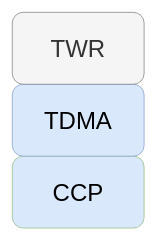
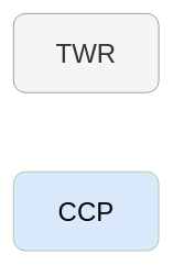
  <mxCell id="0" />
  <mxCell id="1" parent="0" />
  <mxCell id="2" value="CCP" style="rounded=1;whiteSpace=wrap;html=1;fillColor=#dae8fc;strokeColor=#82b366;fontSize=40;" vertex="1" parent="1"><mxGeometry x="20" y="260" width="220" height="120" as="geometry" /></mxCell>
- <mxCell id="3" value="TDMA" style="rounded=1;whiteSpace=wrap;html=1;fillColor=#dae8fc;strokeColor=#6c8ebf;fontSize=40;" vertex="1" parent="1"><mxGeometry x="20" y="140" width="220" height="120" as="geometry" /></mxCell>
  <mxCell id="4" value="TWR" style="rounded=1;whiteSpace=wrap;html=1;fillColor=#f5f5f5;strokeColor=#666666;fontColor=#333333;fontSize=40;" vertex="1" parent="1"><mxGeometry x="20" y="20" width="220" height="120" as="geometry" /></mxCell>
